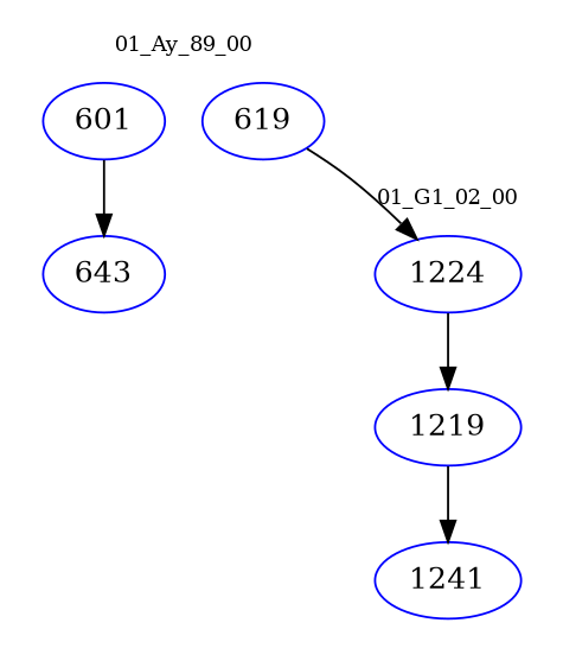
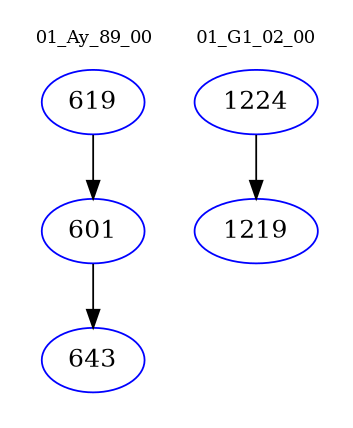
  digraph {
    node [color=blue]
    edge [color=black]
    n1 [label=619]
    n2 [label=601]
    n3 [label=643]
    n4 [label=1224]
    n5 [label=1219]
-   n6 [label=1241]
    subgraph cluster_1 {
      color=white
      fontsize=10
      label="01_Ay_89_00"
      n1
      n2
      n3
    }
    subgraph cluster_2 {
      color=white
      fontsize=10
      label="01_G1_02_00"
      n4
      n5
-     n6
    }
-   n1 -> n4
+   n1 -> n2
    n2 -> n3
    n4 -> n5
-   n5 -> n6
  }
